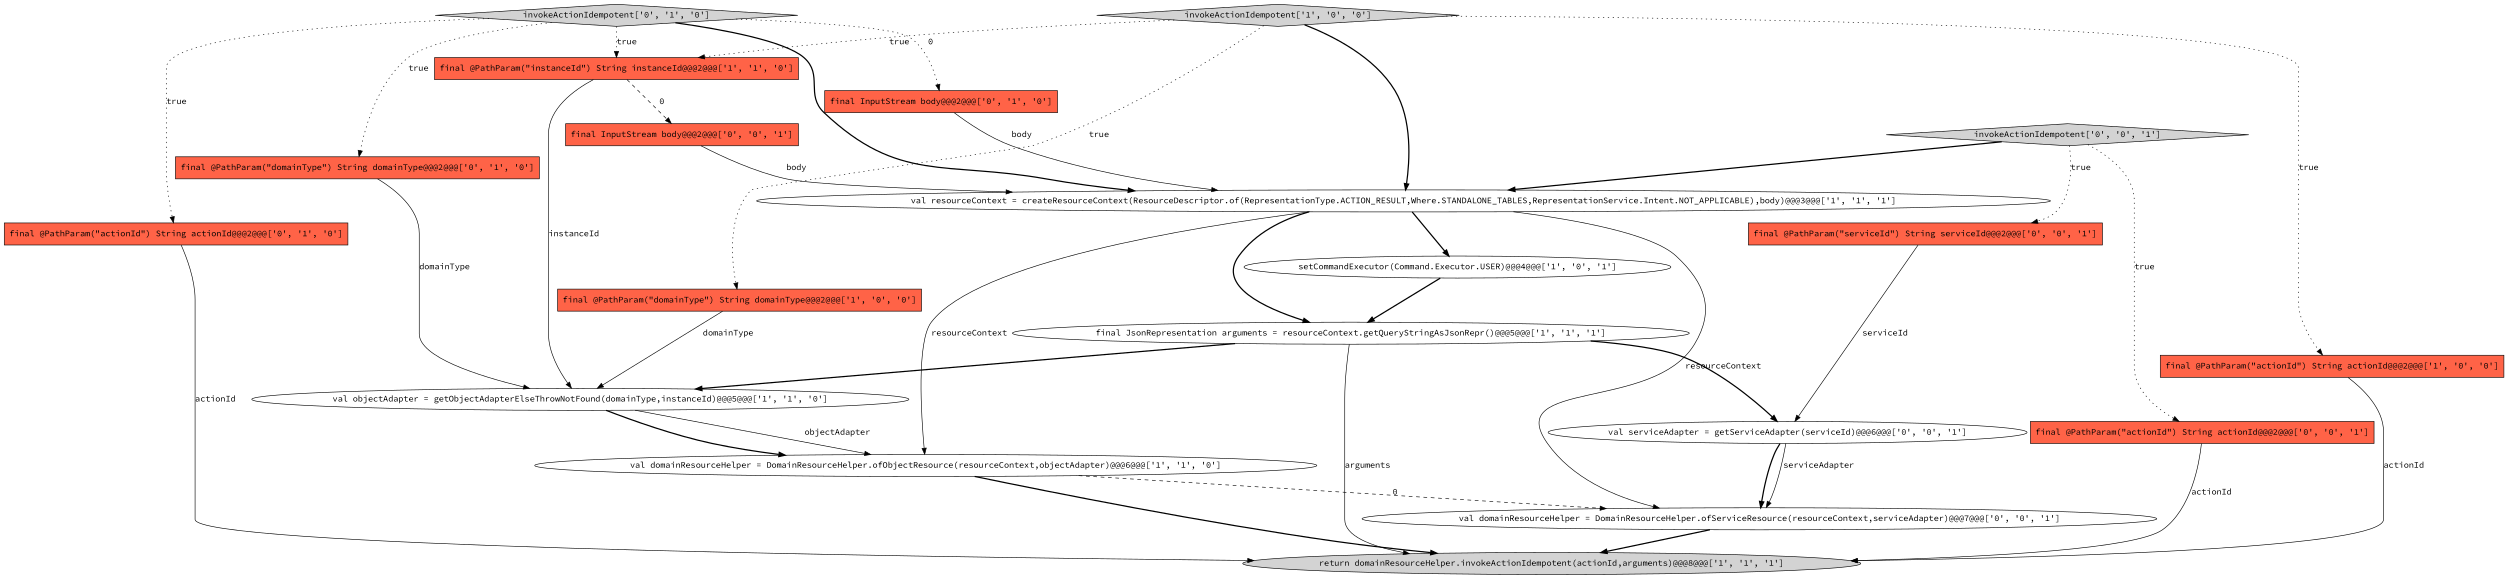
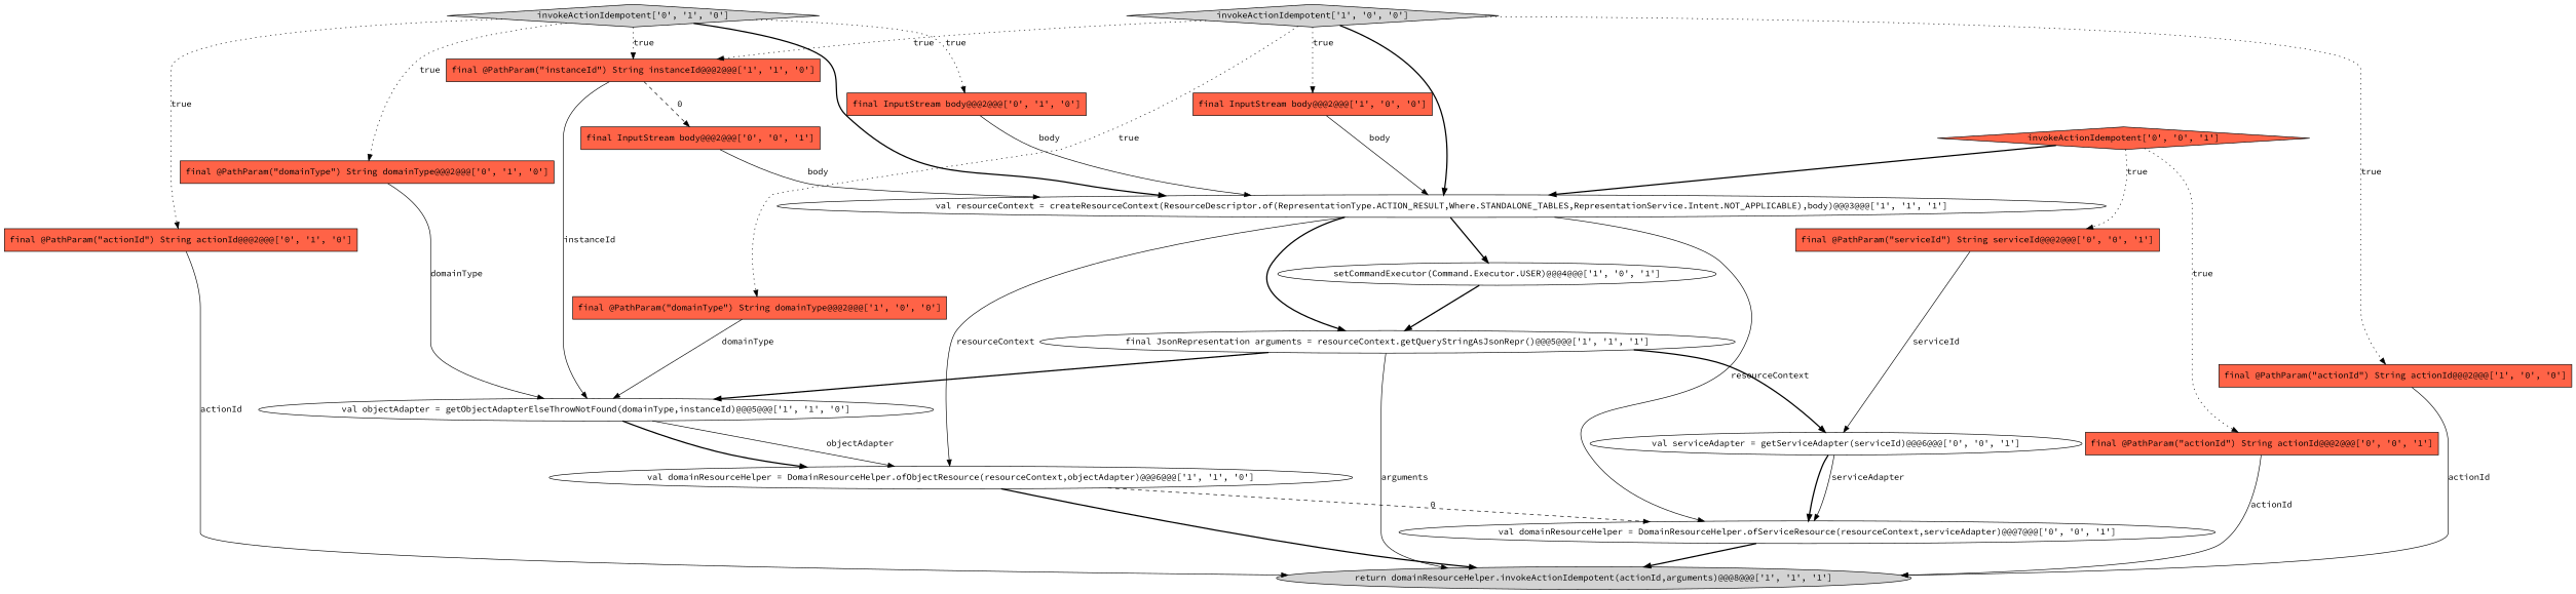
  digraph {
    fontname="Source Code Pro"
    node [fillcolor=tomato fontname="Source Code Pro" shape=box style=filled]
    edge [fontname="Source Code Pro" style=solid]
    n1 [fillcolor=white label="val domainResourceHelper = DomainResourceHelper.ofServiceResource(resourceContext,serviceAdapter)@@@7@@@['0', '0', '1']" shape=ellipse]
    n2 [fillcolor=lightgray label="return domainResourceHelper.invokeActionIdempotent(actionId,arguments)@@@8@@@['1', '1', '1']" shape=ellipse]
    n3 [label="final @PathParam(\"instanceId\") String instanceId@@@2@@@['1', '1', '0']"]
    n4 [label="final InputStream body@@@2@@@['0', '0', '1']"]
    n5 [fillcolor=white label="val objectAdapter = getObjectAdapterElseThrowNotFound(domainType,instanceId)@@@5@@@['1', '1', '0']" shape=ellipse]
    n6 [fillcolor=white label="val resourceContext = createResourceContext(ResourceDescriptor.of(RepresentationType.ACTION_RESULT,Where.STANDALONE_TABLES,RepresentationService.Intent.NOT_APPLICABLE),body)@@@3@@@['1', '1', '1']" shape=ellipse]
    n7 [fillcolor=white label="val domainResourceHelper = DomainResourceHelper.ofObjectResource(resourceContext,objectAdapter)@@@6@@@['1', '1', '0']" shape=ellipse]
    n8 [label="final @PathParam(\"domainType\") String domainType@@@2@@@['0', '1', '0']"]
    n9 [fillcolor=white label="setCommandExecutor(Command.Executor.USER)@@@4@@@['1', '0', '1']" shape=ellipse]
    n10 [fillcolor=white label="final JsonRepresentation arguments = resourceContext.getQueryStringAsJsonRepr()@@@5@@@['1', '1', '1']" shape=ellipse]
    n11 [label="final InputStream body@@@2@@@['0', '1', '0']"]
    n12 [label="final @PathParam(\"actionId\") String actionId@@@2@@@['0', '0', '1']"]
-   n13 [fillcolor=lightgray label="invokeActionIdempotent['0', '0', '1']" shape=diamond]
+   n13 [label="invokeActionIdempotent['0', '0', '1']" shape=diamond]
    n14 [label="final @PathParam(\"serviceId\") String serviceId@@@2@@@['0', '0', '1']"]
    n15 [fillcolor=white label="val serviceAdapter = getServiceAdapter(serviceId)@@@6@@@['0', '0', '1']" shape=ellipse]
+   n16 [label="final InputStream body@@@2@@@['1', '0', '0']"]
    n17 [label="final @PathParam(\"actionId\") String actionId@@@2@@@['0', '1', '0']"]
    n18 [fillcolor=lightgray label="invokeActionIdempotent['0', '1', '0']" shape=diamond]
    n19 [label="final @PathParam(\"domainType\") String domainType@@@2@@@['1', '0', '0']"]
    n20 [label="final @PathParam(\"actionId\") String actionId@@@2@@@['1', '0', '0']"]
    n21 [fillcolor=lightgray label="invokeActionIdempotent['1', '0', '0']" shape=diamond]
    n1 -> n2 [style=bold]
    n3 -> n4 [label=0 style=dashed]
    n3 -> n5 [label=instanceId]
    n4 -> n6 [label=body]
    n5 -> n7 [style=bold]
    n5 -> n7 [label=objectAdapter]
    n6 -> n1 [label=resourceContext]
    n6 -> n7 [label=resourceContext]
    n6 -> n9 [style=bold]
    n6 -> n10 [style=bold]
    n7 -> n1 [label=0 style=dashed]
    n7 -> n2 [style=bold]
    n8 -> n5 [label=domainType]
    n9 -> n10 [style=bold]
    n10 -> n2 [label=arguments]
    n10 -> n5 [style=bold]
    n10 -> n15 [style=bold]
    n11 -> n6 [label=body]
    n12 -> n2 [label=actionId]
    n13 -> n6 [style=bold]
    n13 -> n12 [label=true style=dotted]
    n13 -> n14 [label=true style=dotted]
    n14 -> n15 [label=serviceId]
    n15 -> n1 [style=bold]
    n15 -> n1 [label=serviceAdapter]
+   n16 -> n6 [label=body]
    n17 -> n2 [label=actionId]
    n18 -> n3 [label=true style=dotted]
    n18 -> n6 [style=bold]
    n18 -> n8 [label=true style=dotted]
-   n18 -> n11 [label=0 style=dotted]
+   n18 -> n11 [label=true style=dotted]
    n18 -> n17 [label=true style=dotted]
    n19 -> n5 [label=domainType]
    n20 -> n2 [label=actionId]
    n21 -> n3 [label=true style=dotted]
    n21 -> n6 [style=bold]
+   n21 -> n16 [label=true style=dotted]
    n21 -> n19 [label=true style=dotted]
    n21 -> n20 [label=true style=dotted]
  }
